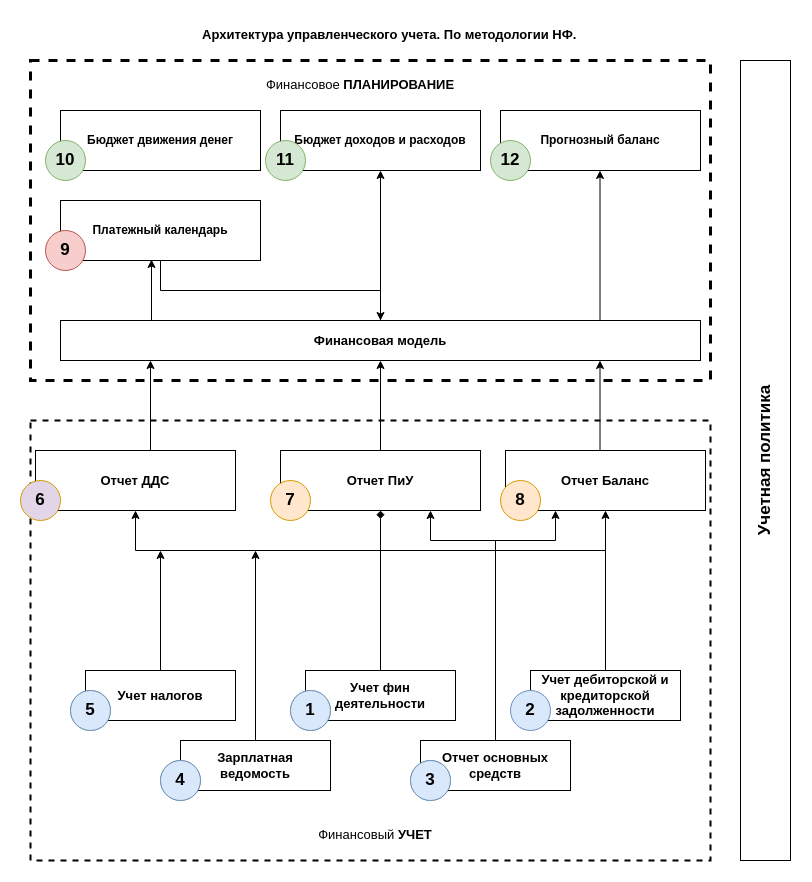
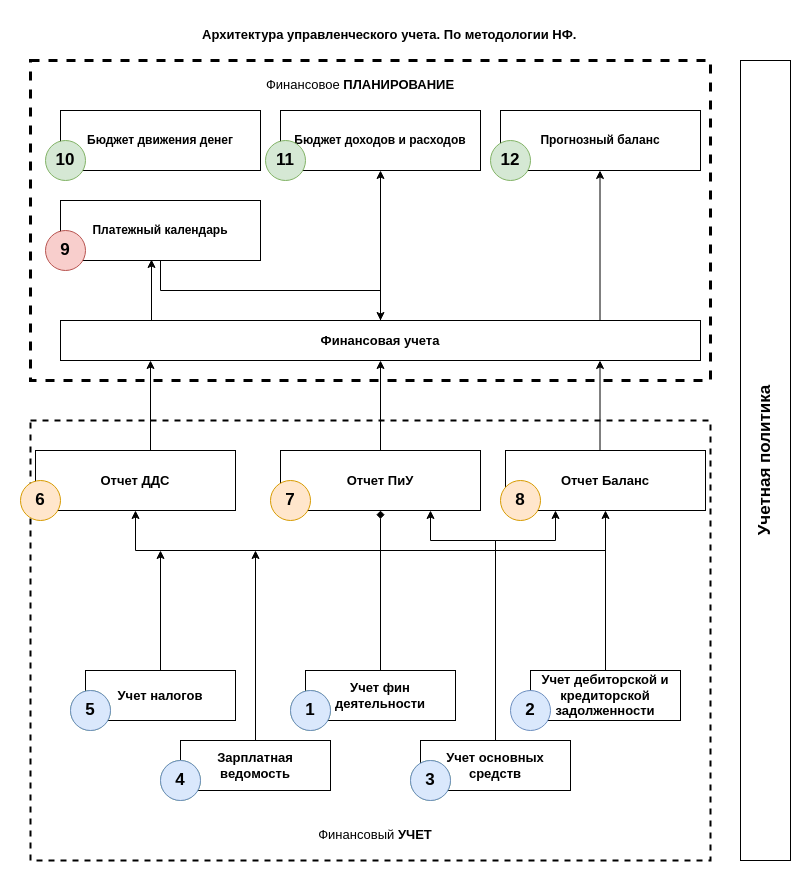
  <mxCell id="0" />
  <mxCell id="1" parent="0" />
  <mxCell id="2" value="&lt;span style=&quot;color: rgb(0, 0, 0); font-family: Helvetica; font-size: 13px; font-style: normal; font-variant-ligatures: normal; font-variant-caps: normal; letter-spacing: normal; orphans: 2; text-align: center; text-indent: 0px; text-transform: none; widows: 2; word-spacing: 0px; -webkit-text-stroke-width: 0px; background-color: rgb(255, 255, 255); text-decoration-thickness: initial; text-decoration-style: initial; text-decoration-color: initial; float: none; display: inline !important;&quot;&gt;Архитектура управленческого учета. По методологии НФ.&lt;/span&gt;" style="text;whiteSpace=wrap;html=1;fontStyle=1;fontSize=13;" vertex="1" parent="1"><mxGeometry x="200" width="380" height="40" as="geometry" y="20" /></mxCell>
  <mxCell id="3" value="" style="rounded=0;whiteSpace=wrap;html=1;labelBackgroundColor=none;dashed=1;strokeWidth=3;" vertex="1" parent="1"><mxGeometry x="30" y="60" width="680" height="320" as="geometry" /></mxCell>
  <mxCell id="4" value="&lt;span style=&quot;color: rgb(0, 0, 0); font-family: Helvetica; font-size: 13px; font-style: normal; font-variant-ligatures: normal; font-variant-caps: normal; letter-spacing: normal; orphans: 2; text-indent: 0px; text-transform: none; widows: 2; word-spacing: 0px; -webkit-text-stroke-width: 0px; background-color: rgb(255, 255, 255); text-decoration-thickness: initial; text-decoration-style: initial; text-decoration-color: initial; float: none; display: inline !important;&quot;&gt;Финансовое &lt;b style=&quot;font-size: 13px;&quot;&gt;ПЛАНИРОВАНИЕ&lt;/b&gt;&lt;/span&gt;" style="text;whiteSpace=wrap;html=1;fontStyle=0;align=center;fontSize=13;" vertex="1" parent="1"><mxGeometry x="230" y="70" width="260" height="40" as="geometry" /></mxCell>
  <mxCell id="5" value="" style="rounded=0;whiteSpace=wrap;html=1;dashed=1;labelBackgroundColor=default;strokeWidth=2;" vertex="1" parent="1"><mxGeometry x="30" y="420" width="680" height="440" as="geometry" /></mxCell>
  <mxCell id="6" value="Бюджет движения денег" style="rounded=0;whiteSpace=wrap;html=1;labelBackgroundColor=default;strokeWidth=1;fontSize=12;fontStyle=1" vertex="1" parent="1"><mxGeometry x="60" y="110" width="200" height="60" as="geometry" /></mxCell>
  <mxCell id="7" value="Бюджет доходов и расходов" style="rounded=0;whiteSpace=wrap;html=1;labelBackgroundColor=default;strokeWidth=1;fontSize=12;fontStyle=1" vertex="1" parent="1"><mxGeometry x="280" y="110" width="200" height="60" as="geometry" /></mxCell>
  <mxCell id="8" value="Прогнозный баланс" style="rounded=0;whiteSpace=wrap;html=1;labelBackgroundColor=default;strokeWidth=1;fontSize=12;fontStyle=1" vertex="1" parent="1"><mxGeometry x="500" y="110" width="200" height="60" as="geometry" /></mxCell>
  <mxCell id="9" value="" style="edgeStyle=orthogonalEdgeStyle;rounded=0;orthogonalLoop=1;jettySize=auto;html=1;fontSize=13;" edge="1" parent="1" source="10" target="11"><mxGeometry relative="1" as="geometry" /></mxCell>
  <mxCell id="10" value="Платежный календарь" style="rounded=0;whiteSpace=wrap;html=1;labelBackgroundColor=default;strokeWidth=1;fontSize=12;fontStyle=1" vertex="1" parent="1"><mxGeometry x="60" y="200" width="200" height="60" as="geometry" /></mxCell>
- <mxCell id="11" value="Финансовая модель" style="rounded=0;whiteSpace=wrap;html=1;labelBackgroundColor=default;strokeWidth=1;fontSize=13;fontStyle=1" vertex="1" parent="1"><mxGeometry x="60" y="320" width="640" height="40" as="geometry" /></mxCell>
+ <mxCell id="11" value="Финансовая учета" style="rounded=0;whiteSpace=wrap;html=1;labelBackgroundColor=default;strokeWidth=1;fontSize=13;fontStyle=1" vertex="1" parent="1"><mxGeometry x="60" y="320" width="640" height="40" as="geometry" /></mxCell>
  <mxCell id="12" value="" style="endArrow=classic;html=1;rounded=0;fontSize=13;entryX=0.5;entryY=1;entryDx=0;entryDy=0;exitX=0.5;exitY=0;exitDx=0;exitDy=0;" edge="1" parent="1" source="11" target="7"><mxGeometry width="50" height="50" relative="1" as="geometry"><mxPoint x="300" y="310" as="sourcePoint" /><mxPoint x="350" y="260" as="targetPoint" /></mxGeometry></mxCell>
  <mxCell id="13" value="" style="endArrow=classic;html=1;rounded=0;fontSize=13;entryX=0.5;entryY=1;entryDx=0;entryDy=0;exitX=0.5;exitY=0;exitDx=0;exitDy=0;" edge="1" parent="1"><mxGeometry width="50" height="50" relative="1" as="geometry"><mxPoint x="599.5" y="320" as="sourcePoint" /><mxPoint x="599.5" y="170" as="targetPoint" /></mxGeometry></mxCell>
  <mxCell id="14" value="&lt;span style=&quot;color: rgb(0, 0, 0); font-family: Helvetica; font-size: 13px; font-style: normal; font-variant-ligatures: normal; font-variant-caps: normal; letter-spacing: normal; orphans: 2; text-indent: 0px; text-transform: none; widows: 2; word-spacing: 0px; -webkit-text-stroke-width: 0px; background-color: rgb(255, 255, 255); text-decoration-thickness: initial; text-decoration-style: initial; text-decoration-color: initial; float: none; display: inline !important;&quot;&gt;Финансовый&amp;nbsp;&lt;b&gt;УЧЕТ&lt;br&gt;&lt;/b&gt;&lt;/span&gt;" style="text;whiteSpace=wrap;html=1;fontStyle=0;align=center;fontSize=13;" vertex="1" parent="1"><mxGeometry x="245" y="820" width="260" height="40" as="geometry" /></mxCell>
  <mxCell id="15" value="Учетная политика" style="rounded=0;whiteSpace=wrap;html=1;labelBackgroundColor=default;strokeWidth=1;fontSize=17;horizontal=0;fontStyle=1" vertex="1" parent="1"><mxGeometry x="740" y="60" width="50" height="800" as="geometry" /></mxCell>
  <mxCell id="16" value="Отчет ДДС" style="rounded=0;whiteSpace=wrap;html=1;labelBackgroundColor=default;strokeWidth=1;fontSize=13;fontStyle=1" vertex="1" parent="1"><mxGeometry x="35" y="450" width="200" height="60" as="geometry" /></mxCell>
  <mxCell id="17" value="" style="edgeStyle=orthogonalEdgeStyle;rounded=0;orthogonalLoop=1;jettySize=auto;html=1;fontSize=17;" edge="1" parent="1" source="18" target="11"><mxGeometry relative="1" as="geometry" /></mxCell>
  <mxCell id="18" value="Отчет ПиУ" style="rounded=0;whiteSpace=wrap;html=1;labelBackgroundColor=default;strokeWidth=1;fontSize=13;fontStyle=1" vertex="1" parent="1"><mxGeometry x="280" y="450" width="200" height="60" as="geometry" /></mxCell>
  <mxCell id="19" value="Отчет Баланс" style="rounded=0;whiteSpace=wrap;html=1;labelBackgroundColor=default;strokeWidth=1;fontSize=13;fontStyle=1" vertex="1" parent="1"><mxGeometry x="505" y="450" width="200" height="60" as="geometry" /></mxCell>
  <mxCell id="20" value="" style="edgeStyle=orthogonalEdgeStyle;rounded=0;orthogonalLoop=1;jettySize=auto;html=1;fontSize=17;" edge="1" parent="1"><mxGeometry relative="1" as="geometry"><mxPoint x="599.5" y="450" as="sourcePoint" /><mxPoint x="599.5" y="360" as="targetPoint" /></mxGeometry></mxCell>
  <mxCell id="21" value="" style="edgeStyle=orthogonalEdgeStyle;rounded=0;orthogonalLoop=1;jettySize=auto;html=1;fontSize=17;" edge="1" parent="1"><mxGeometry relative="1" as="geometry"><mxPoint x="150" y="450" as="sourcePoint" /><mxPoint x="150" y="360" as="targetPoint" /></mxGeometry></mxCell>
  <mxCell id="22" style="edgeStyle=orthogonalEdgeStyle;rounded=0;orthogonalLoop=1;jettySize=auto;html=1;fontSize=17;" edge="1" parent="1" source="23"><mxGeometry relative="1" as="geometry"><mxPoint x="160" y="550" as="targetPoint" /></mxGeometry></mxCell>
  <mxCell id="23" value="Учет налогов" style="rounded=0;whiteSpace=wrap;html=1;labelBackgroundColor=default;strokeWidth=1;fontSize=13;fontStyle=1" vertex="1" parent="1"><mxGeometry x="85" y="670" width="150" height="50" as="geometry" /></mxCell>
  <mxCell id="24" style="edgeStyle=orthogonalEdgeStyle;rounded=0;orthogonalLoop=1;jettySize=auto;html=1;fontSize=17;" edge="1" parent="1" source="25"><mxGeometry relative="1" as="geometry"><mxPoint x="255" y="550" as="targetPoint" /></mxGeometry></mxCell>
  <mxCell id="25" value="Зарплатная ведомость" style="rounded=0;whiteSpace=wrap;html=1;labelBackgroundColor=default;strokeWidth=1;fontSize=13;fontStyle=1" vertex="1" parent="1"><mxGeometry x="180" y="740" width="150" height="50" as="geometry" /></mxCell>
  <mxCell id="26" style="edgeStyle=orthogonalEdgeStyle;rounded=0;orthogonalLoop=1;jettySize=auto;html=1;entryX=0.5;entryY=1;entryDx=0;entryDy=0;fontSize=17;endArrow=diamond;" edge="1" parent="1" source="27" target="18"><mxGeometry relative="1" as="geometry" /></mxCell>
  <mxCell id="27" value="Учет фин деятельности" style="rounded=0;whiteSpace=wrap;html=1;labelBackgroundColor=default;strokeWidth=1;fontSize=13;fontStyle=1" vertex="1" parent="1"><mxGeometry x="305" y="670" width="150" height="50" as="geometry" /></mxCell>
  <mxCell id="28" style="edgeStyle=orthogonalEdgeStyle;rounded=0;orthogonalLoop=1;jettySize=auto;html=1;entryX=0.75;entryY=1;entryDx=0;entryDy=0;fontSize=17;" edge="1" parent="1" source="30" target="18"><mxGeometry relative="1" as="geometry"><Array as="points"><mxPoint x="495" y="540" /><mxPoint x="430" y="540" /></Array></mxGeometry></mxCell>
  <mxCell id="29" style="edgeStyle=orthogonalEdgeStyle;rounded=0;orthogonalLoop=1;jettySize=auto;html=1;entryX=0.25;entryY=1;entryDx=0;entryDy=0;fontSize=17;" edge="1" parent="1" source="30" target="19"><mxGeometry relative="1" as="geometry"><Array as="points"><mxPoint x="495" y="540" /><mxPoint x="555" y="540" /></Array></mxGeometry></mxCell>
- <mxCell id="30" value="Отчет основных средств" style="rounded=0;whiteSpace=wrap;html=1;labelBackgroundColor=default;strokeWidth=1;fontSize=13;fontStyle=1" vertex="1" parent="1"><mxGeometry x="420" y="740" width="150" height="50" as="geometry" /></mxCell>
+ <mxCell id="30" value="Учет основных средств" style="rounded=0;whiteSpace=wrap;html=1;labelBackgroundColor=default;strokeWidth=1;fontSize=13;fontStyle=1" vertex="1" parent="1"><mxGeometry x="420" y="740" width="150" height="50" as="geometry" /></mxCell>
  <mxCell id="31" style="edgeStyle=orthogonalEdgeStyle;rounded=0;orthogonalLoop=1;jettySize=auto;html=1;entryX=0.5;entryY=1;entryDx=0;entryDy=0;fontSize=17;" edge="1" parent="1" source="33" target="16"><mxGeometry relative="1" as="geometry"><Array as="points"><mxPoint x="605" y="550" /><mxPoint x="135" y="550" /></Array></mxGeometry></mxCell>
  <mxCell id="32" style="edgeStyle=orthogonalEdgeStyle;rounded=0;orthogonalLoop=1;jettySize=auto;html=1;entryX=0.5;entryY=1;entryDx=0;entryDy=0;fontSize=17;" edge="1" parent="1" source="33" target="19"><mxGeometry relative="1" as="geometry" /></mxCell>
  <mxCell id="33" value="Учет дебиторской и кредиторской задолженности" style="rounded=0;whiteSpace=wrap;html=1;labelBackgroundColor=default;strokeWidth=1;fontSize=13;fontStyle=1" vertex="1" parent="1"><mxGeometry x="530" y="670" width="150" height="50" as="geometry" /></mxCell>
  <mxCell id="34" value="" style="endArrow=classic;html=1;rounded=0;fontSize=17;entryX=0.455;entryY=0.983;entryDx=0;entryDy=0;entryPerimeter=0;" edge="1" parent="1" target="10"><mxGeometry width="50" height="50" relative="1" as="geometry"><mxPoint x="151" y="320" as="sourcePoint" /><mxPoint x="160" y="260" as="targetPoint" /></mxGeometry></mxCell>
  <mxCell id="35" value="" style="ellipse;whiteSpace=wrap;html=1;aspect=fixed;labelBackgroundColor=default;strokeWidth=1;fontSize=17;fillColor=#d5e8d4;strokeColor=#82b366;" vertex="1" parent="1"><mxGeometry x="410" y="760" width="40" height="40" as="geometry" /></mxCell>
  <mxCell id="36" value="" style="ellipse;whiteSpace=wrap;html=1;aspect=fixed;labelBackgroundColor=default;strokeWidth=1;fontSize=17;fillColor=#d5e8d4;strokeColor=#82b366;" vertex="1" parent="1"><mxGeometry x="290" y="690" width="40" height="40" as="geometry" /></mxCell>
  <mxCell id="37" value="" style="ellipse;whiteSpace=wrap;html=1;aspect=fixed;labelBackgroundColor=default;strokeWidth=1;fontSize=17;fillColor=#d5e8d4;strokeColor=#82b366;" vertex="1" parent="1"><mxGeometry x="160" y="760" width="40" height="40" as="geometry" /></mxCell>
  <mxCell id="38" value="2" style="ellipse;whiteSpace=wrap;html=1;aspect=fixed;labelBackgroundColor=none;strokeWidth=1;fontSize=17;fillColor=#dae8fc;strokeColor=#6c8ebf;fontStyle=1" vertex="1" parent="1"><mxGeometry x="510" y="690" width="40" height="40" as="geometry" /></mxCell>
  <mxCell id="39" value="" style="ellipse;whiteSpace=wrap;html=1;aspect=fixed;labelBackgroundColor=#99FF99;strokeWidth=1;fontSize=17;fillColor=#d5e8d4;strokeColor=#82b366;" vertex="1" parent="1"><mxGeometry x="70" y="690" width="40" height="40" as="geometry" /></mxCell>
- <mxCell id="40" value="6" style="ellipse;whiteSpace=wrap;html=1;aspect=fixed;labelBackgroundColor=none;strokeWidth=1;fontSize=17;fillColor=#e1d5e7;strokeColor=#d79b00;fontStyle=1;" vertex="1" parent="1"><mxGeometry x="20" y="480" width="40" height="40" as="geometry" /></mxCell>
+ <mxCell id="40" value="6" style="ellipse;whiteSpace=wrap;html=1;aspect=fixed;labelBackgroundColor=none;strokeWidth=1;fontSize=17;fillColor=#ffe6cc;strokeColor=#d79b00;fontStyle=1" vertex="1" parent="1"><mxGeometry x="20" y="480" width="40" height="40" as="geometry" /></mxCell>
  <mxCell id="41" value="7" style="ellipse;whiteSpace=wrap;html=1;aspect=fixed;labelBackgroundColor=none;strokeWidth=1;fontSize=17;fillColor=#ffe6cc;strokeColor=#d79b00;fontStyle=1" vertex="1" parent="1"><mxGeometry x="270" y="480" width="40" height="40" as="geometry" /></mxCell>
  <mxCell id="42" value="8" style="ellipse;whiteSpace=wrap;html=1;aspect=fixed;labelBackgroundColor=none;strokeWidth=1;fontSize=17;fillColor=#ffe6cc;strokeColor=#d79b00;fontStyle=1" vertex="1" parent="1"><mxGeometry x="500" y="480" width="40" height="40" as="geometry" /></mxCell>
  <mxCell id="43" value="9" style="ellipse;whiteSpace=wrap;html=1;aspect=fixed;labelBackgroundColor=none;strokeWidth=1;fontSize=17;fillColor=#f8cecc;strokeColor=#b85450;fontStyle=1" vertex="1" parent="1"><mxGeometry x="45" y="230" width="40" height="40" as="geometry" /></mxCell>
  <mxCell id="44" value="10" style="ellipse;whiteSpace=wrap;html=1;aspect=fixed;labelBackgroundColor=none;strokeWidth=1;fontSize=17;fillColor=#d5e8d4;strokeColor=#82b366;fontStyle=1" vertex="1" parent="1"><mxGeometry x="45" y="140" width="40" height="40" as="geometry" /></mxCell>
  <mxCell id="45" value="11" style="ellipse;whiteSpace=wrap;html=1;aspect=fixed;labelBackgroundColor=none;strokeWidth=1;fontSize=17;fillColor=#d5e8d4;strokeColor=#82b366;fontStyle=1" vertex="1" parent="1"><mxGeometry x="265" y="140" width="40" height="40" as="geometry" /></mxCell>
  <mxCell id="46" value="12" style="ellipse;whiteSpace=wrap;html=1;aspect=fixed;labelBackgroundColor=none;strokeWidth=1;fontSize=17;fillColor=#d5e8d4;strokeColor=#82b366;fontStyle=1" vertex="1" parent="1"><mxGeometry x="490" y="140" width="40" height="40" as="geometry" /></mxCell>
  <mxCell id="47" value="5" style="ellipse;whiteSpace=wrap;html=1;aspect=fixed;labelBackgroundColor=none;strokeWidth=1;fontSize=17;fillColor=#dae8fc;strokeColor=#6c8ebf;fontStyle=1" vertex="1" parent="1"><mxGeometry x="70" y="690" width="40" height="40" as="geometry" /></mxCell>
  <mxCell id="48" value="4" style="ellipse;whiteSpace=wrap;html=1;aspect=fixed;labelBackgroundColor=none;strokeWidth=1;fontSize=17;fillColor=#dae8fc;strokeColor=#6c8ebf;fontStyle=1" vertex="1" parent="1"><mxGeometry x="160" y="760" width="40" height="40" as="geometry" /></mxCell>
  <mxCell id="49" value="1" style="ellipse;whiteSpace=wrap;html=1;aspect=fixed;labelBackgroundColor=none;strokeWidth=1;fontSize=17;fillColor=#dae8fc;strokeColor=#6c8ebf;fontStyle=1" vertex="1" parent="1"><mxGeometry x="290" y="690" width="40" height="40" as="geometry" /></mxCell>
  <mxCell id="50" value="3" style="ellipse;whiteSpace=wrap;html=1;aspect=fixed;labelBackgroundColor=none;strokeWidth=1;fontSize=17;fillColor=#dae8fc;strokeColor=#6c8ebf;fontStyle=1" vertex="1" parent="1"><mxGeometry x="410" y="760" width="40" height="40" as="geometry" /></mxCell>
